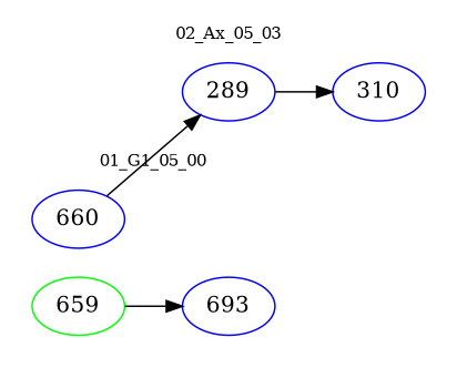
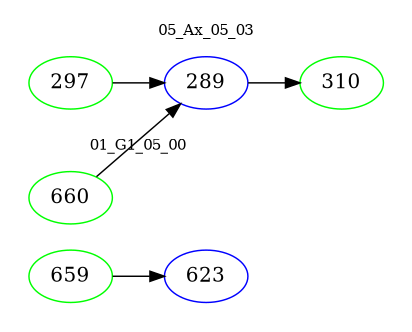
  digraph {
    rankdir=LR
    node [color=green]
    edge [color=black]
+   n1 [label=297]
    n2 [color=blue label=289]
-   n3 [color=blue label=310]
-   n4 [color=blue label=660]
+   n3 [label=310]
+   n4 [label=660]
    n5 [label=659]
-   n6 [color=blue label=693]
+   n6 [color=blue label=623]
    subgraph cluster_1 {
      color=white
      fontsize=10
-     label="02_Ax_05_03"
+     label="05_Ax_05_03"
+     n1
      n2
      n3
    }
    subgraph cluster_2 {
      color=white
      fontsize=10
      label="01_G1_05_00"
      n4
      n5
      n6
    }
+   n1 -> n2
    n2 -> n3
    n4 -> n2
    n5 -> n6
  }
